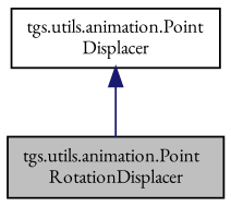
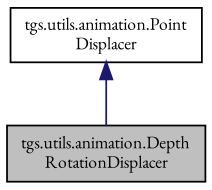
  digraph {
    fontname="EB Garamond"
    node [color=black fontname="EB Garamond" fontsize=10 shape=record style=filled]
-   n1 [fillcolor=grey75 fontcolor=black height=0.2 label="tgs.utils.animation.Point\lRotationDisplacer" width=0.4]
+   n1 [fillcolor=grey75 fontcolor=black height=0.2 label="tgs.utils.animation.Depth\lRotationDisplacer" width=0.4]
    n2 [fillcolor=white height=0.2 label="tgs.utils.animation.Point\lDisplacer" width=0.4]
    n2 -> n1 [color=midnightblue dir=back fontname="EB Garamond" fontsize=10 labelfontname=Helvetica labelfontsize=10 style=solid]
  }
